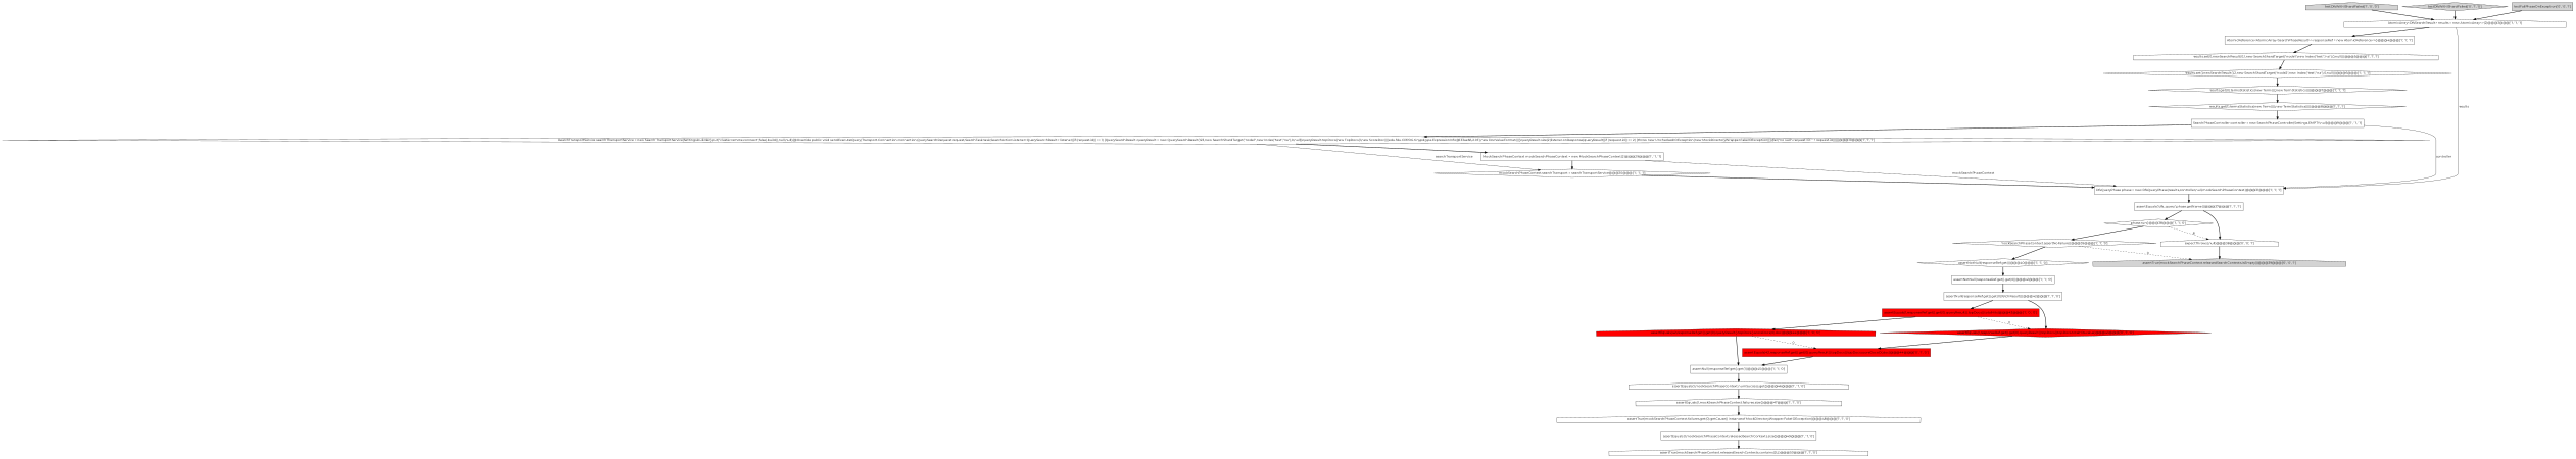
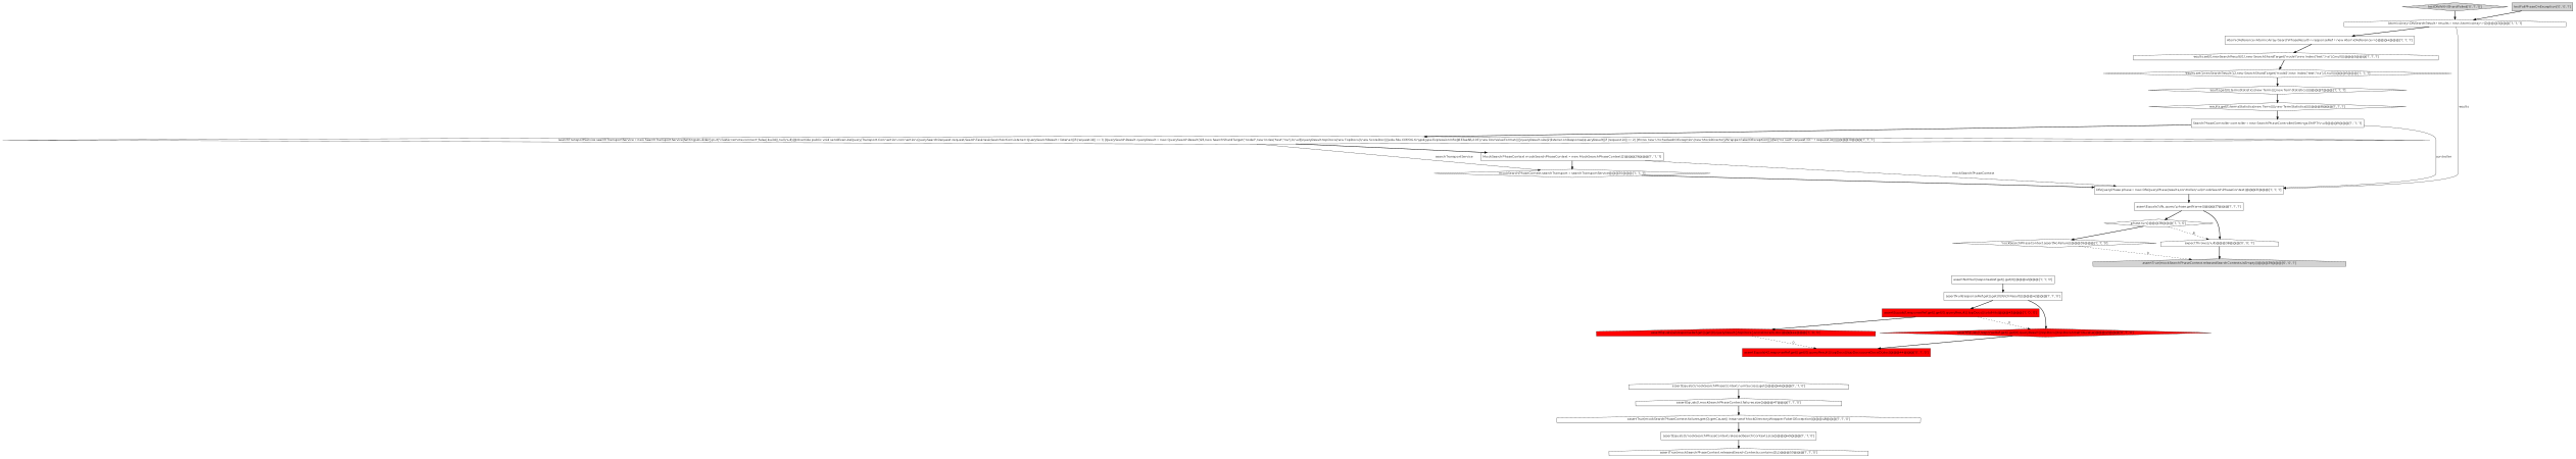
  digraph {
    fontname=Montserrat
    node [fillcolor=white fontname=Montserrat shape=box style=filled]
    edge [fontname=Montserrat style=bold]
    n1 [label="assertTrue(mockSearchPhaseContext.failures.get(0).getCause() instanceof MockDirectoryWrapper.FakeIOException)@@@48@@@['1', '1', '0']" shape=house]
    n2 [label="assertEquals(1,mockSearchPhaseContext.releasedSearchContexts.size())@@@49@@@['1', '1', '0']"]
    n3 [label="assertTrue(mockSearchPhaseContext.releasedSearchContexts.contains(2L))@@@50@@@['1', '1', '0']" shape=house]
    n4 [fillcolor=red label="assertEquals(42,responseRef.get().get(0).queryResult().topDocs().scoreDocs(0(.doc)@@@44@@@['1', '0', '0']" shape=house]
    n5 [fillcolor=red label="assertEquals(42,responseRef.get().get(0).queryResult().topDocs().topDocs.scoreDocs(0(.doc)@@@44@@@['0', '1', '0']"]
-   n6 [label="assertNull(responseRef.get().get(1))@@@45@@@['1', '1', '0']"]
    n7 [label="assertEquals(1,mockSearchPhaseContext.numSuccess.get())@@@46@@@['1', '1', '0']" shape=house]
    n8 [label="SearchTransportService searchTransportService = new SearchTransportService(Settings.builder().put(\"cluster.remote.connect\",false).build(),null,null){@Override public void sendExecuteQuery(Transport.Connection connection,QuerySearchRequest request,SearchTask task,SearchActionListener<QuerySearchResult> listener){if (request.id() == 1) {QuerySearchResult queryResult = new QuerySearchResult(123,new SearchShardTarget(\"node1\",new Index(\"test\",\"na\"),0,null))queryResult.topDocs(new TopDocs(1,new ScoreDoc((((edu.fdu.CPPDG.tinypdg.pe.ExpressionInfo@133ae66,2.0F),new DocValueFormat(((()queryResult.size(2)listener.onResponse(queryResult)}if (request.id() == 2) {throw new UncheckedIOException(new MockDirectoryWrapper.FakeIOException())}{fail(\"no such request ID: \" + request.id())}}}@@@10@@@['1', '1', '1']" shape=diamond]
    n9 [label="mockSearchPhaseContext.searchTransport = searchTransportService@@@30@@@['1', '1', '1']" shape=diamond]
    n10 [label="MockSearchPhaseContext mockSearchPhaseContext = new MockSearchPhaseContext(2)@@@29@@@['1', '1', '1']"]
    n11 [label="DfsQueryPhase phase = new DfsQueryPhase(results,controller,null,mockSearchPhaseContext)@@@31@@@['1', '1', '1']"]
-   n12 [fillcolor=lightgray label="testDfsWith1ShardFailed['1', '0', '0']" shape=house]
    n13 [label="AtomicArray<DfsSearchResult> results = new AtomicArray<>(2)@@@3@@@['1', '1', '1']" shape=house]
    n14 [label="AtomicReference<AtomicArray<SearchPhaseResult>> responseRef = new AtomicReference<>()@@@4@@@['1', '1', '1']"]
    n15 [fillcolor=lightgray label="testDfsWith1ShardFailed['0', '1', '0']" shape=diamond]
    n16 [label="assertEquals(1,mockSearchPhaseContext.failures.size())@@@47@@@['1', '1', '0']" shape=house]
-   n17 [label="assertNotNull(responseRef.get())@@@40@@@['1', '1', '0']" shape=diamond]
    n18 [label="assertNotNull(responseRef.get().get(0))@@@41@@@['1', '1', '0']"]
    n19 [label="assertNull(responseRef.get().get(0).fetchResult())@@@42@@@['1', '1', '0']"]
    n20 [label="phase.run()@@@38@@@['1', '1', '0']" shape=diamond]
    n21 [label="expectThrows(,null)@@@38@@@['0', '0', '1']" shape=house]
    n22 [label="mockSearchPhaseContext.assertNoFailure()@@@39@@@['1', '1', '0']" shape=diamond]
    n23 [fillcolor=lightgray label="assertTrue(mockSearchPhaseContext.releasedSearchContexts.isEmpty())@@@39@@@['0', '0', '1']" shape=house]
    n24 [label="results.set(1,newSearchResult(1,2,new SearchShardTarget(\"node2\",new Index(\"test\",\"na\"),0,null)))@@@6@@@['1', '1', '1']" shape=diamond]
    n25 [label="results.get(0).termsStatistics(new Term((((,new TermStatistics(((()@@@7@@@['1', '1', '1']" shape=diamond]
    n26 [label="results.get(1).termsStatistics(new Term((((,new TermStatistics(((()@@@8@@@['1', '1', '1']" shape=diamond]
    n27 [fillcolor=red label="assertEquals(1,responseRef.get().get(0).queryResult().topDocs().totalHits)@@@43@@@['1', '0', '0']"]
    n28 [fillcolor=red label="assertEquals(1,responseRef.get().get(0).queryResult().topDocs().topDocs.totalHits.value)@@@43@@@['0', '1', '0']" shape=diamond]
    n29 [label="SearchPhaseController controller = new SearchPhaseController(Settings.EMPTY,null)@@@9@@@['1', '1', '1']"]
    n30 [label="assertEquals(\"dfs_query\",phase.getName())@@@37@@@['1', '1', '1']"]
    n31 [label="results.set(0,newSearchResult(0,1,new SearchShardTarget(\"node1\",new Index(\"test\",\"na\"),0,null)))@@@5@@@['1', '1', '1']" shape=house]
    n32 [fillcolor=lightgray label="testFailPhaseOnException['0', '0', '1']"]
    n1 -> n2
    n2 -> n3
    n4 -> n5 [label=0 style=dashed]
-   n4 -> n6
-   n5 -> n6
-   n6 -> n7
    n7 -> n16
    n8 -> n9 [label=searchTransportService style=solid]
    n8 -> n10
    n9 -> n11
    n10 -> n9
    n10 -> n11 [label=mockSearchPhaseContext style=solid]
    n11 -> n30
-   n12 -> n13
    n13 -> n11 [label=results style=solid]
    n13 -> n14
    n14 -> n31
    n15 -> n13
    n16 -> n1
-   n17 -> n18
    n18 -> n19
    n19 -> n27
    n19 -> n28
    n20 -> n21 [label=8 style=dashed]
    n20 -> n22
    n21 -> n23
-   n22 -> n17
    n22 -> n23 [label=0 style=dashed]
    n24 -> n25
    n25 -> n26
    n26 -> n29
    n27 -> n4
    n27 -> n28 [label=0 style=dashed]
    n28 -> n5
    n29 -> n8
    n29 -> n11 [label=controller style=solid]
    n30 -> n20
    n30 -> n21
    n31 -> n24
    n32 -> n13
  }
